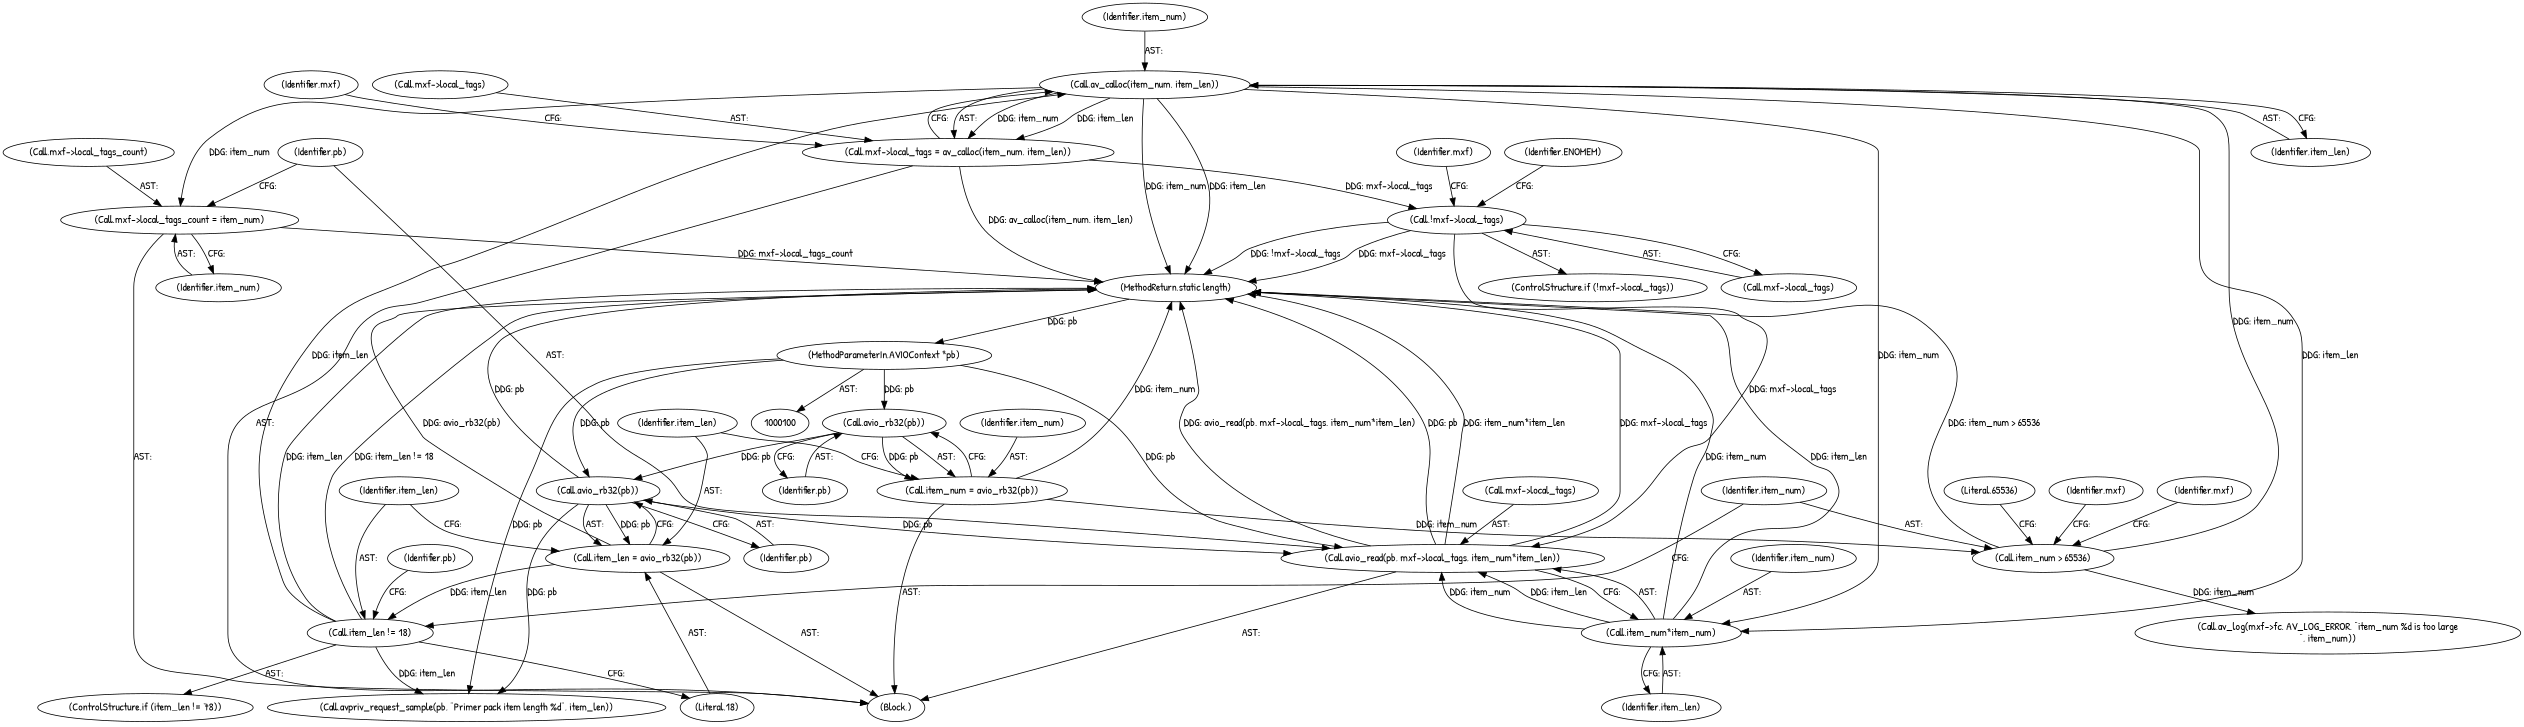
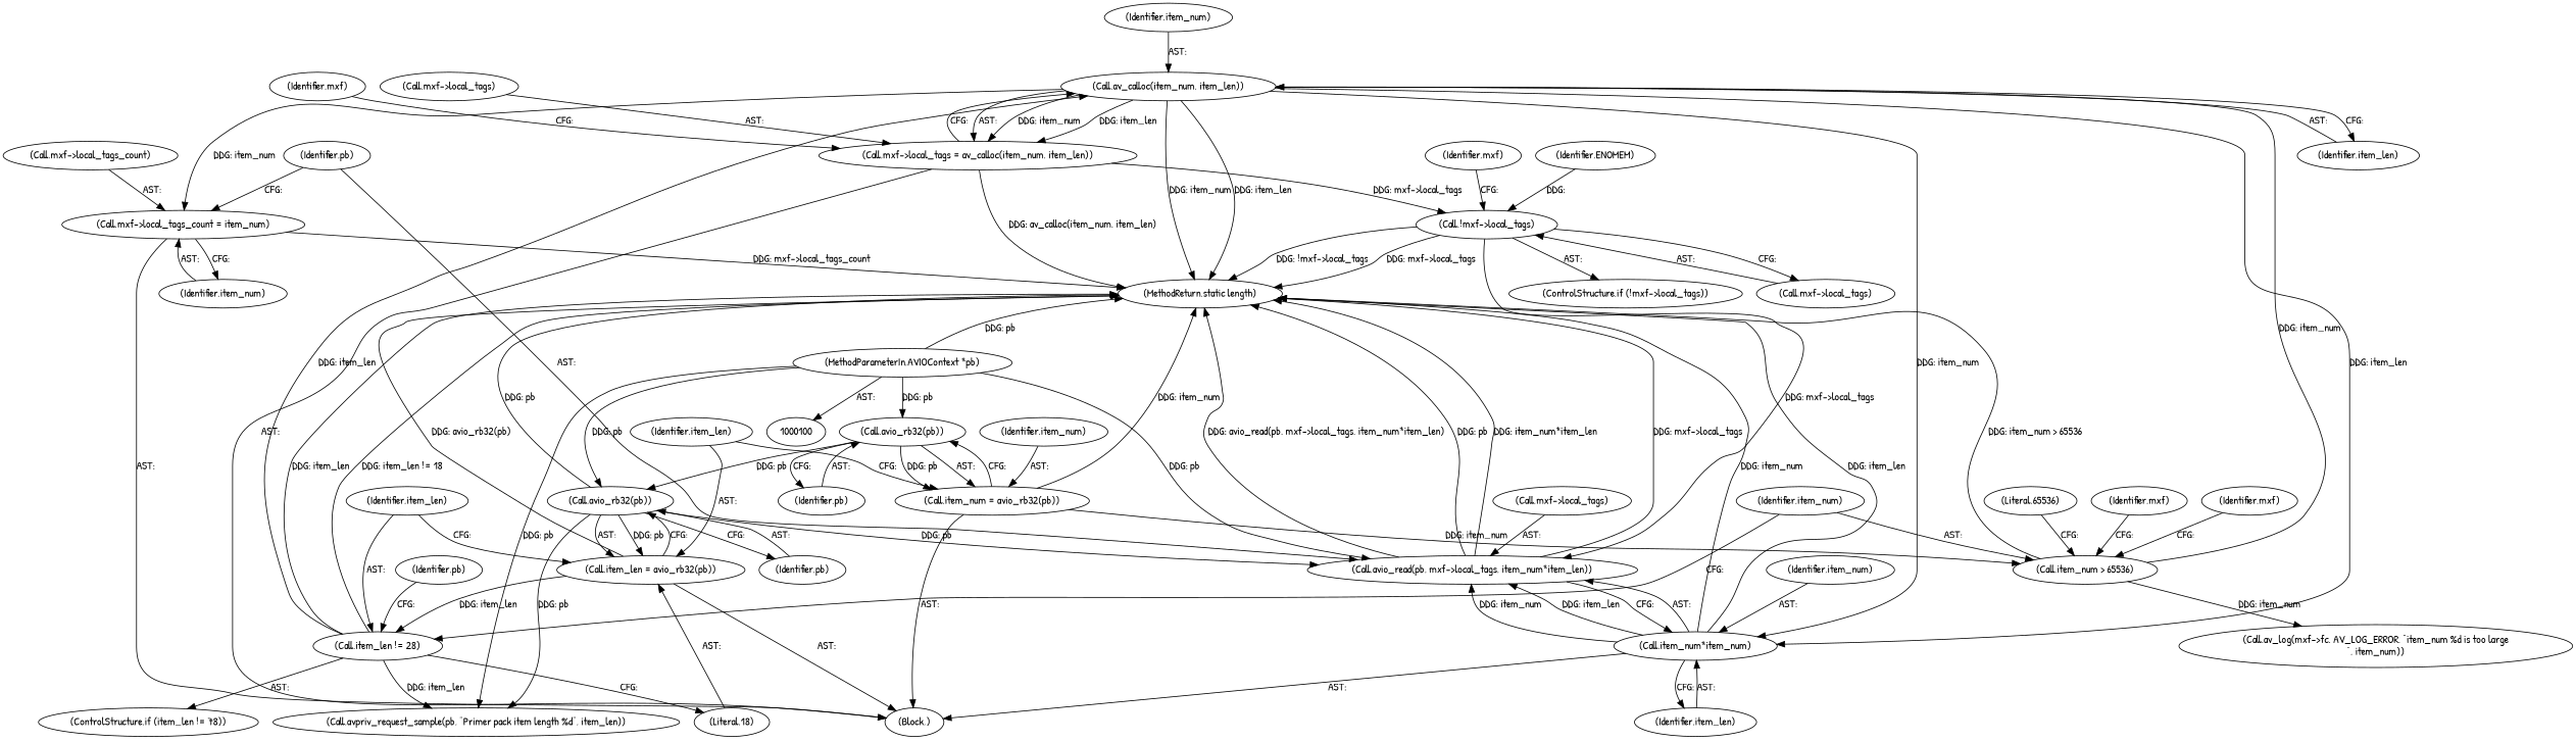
  digraph {
    fontname="Patrick Hand"
    node [fontname="Patrick Hand"]
    edge [fontname="Patrick Hand"]
    n1 [label="(Call,av_calloc(item_num, item_len))"]
    n2 [label="(Call,mxf->local_tags = av_calloc(item_num, item_len))"]
    n3 [label="(Call,mxf->local_tags_count = item_num)"]
    n4 [label="(Call,item_num*item_num)"]
    n5 [label="(Identifier,item_len)"]
    n6 [label="(MethodReturn,static length)"]
    n7 [label="(Block,)"]
    n8 [label="(Call,!mxf->local_tags)"]
    n9 [label="(Identifier,item_num)"]
    n10 [label="(Call,avio_read(pb, mxf->local_tags, item_num*item_len))"]
    n11 [label="(Identifier,item_len)"]
    n12 [label="(Call,item_num > 65536)"]
    n13 [label="(Call,av_log(mxf->fc, AV_LOG_ERROR, \"item_num %d is too large\n\", item_num))"]
    n14 [label="(Literal,65536)"]
    n15 [label="(Call,item_num = avio_rb32(pb))"]
    n16 [label="(Call,avio_rb32(pb))"]
    n17 [label="(Call,avio_rb32(pb))"]
    n18 [label="(Identifier,pb)"]
    n19 [label="(Call,avpriv_request_sample(pb, \"Primer pack item length %d\", item_len))"]
    n20 [label="(Call,item_len = avio_rb32(pb))"]
    n21 [label="(Identifier,pb)"]
    n22 [label="(MethodParameterIn,AVIOContext *pb)"]
    1000100
-   n24 [label="(Call,item_len != 18)"]
+   n24 [label="(Call,item_len != 28)"]
    n25 [label="(Literal,18)"]
    n26 [label="(ControlStructure,if (item_len != 78))"]
    n27 [label="(ControlStructure,if (!mxf->local_tags))"]
    n28 [label="(Call,mxf->local_tags)"]
    n29 [label="(Identifier,mxf)"]
    n30 [label="(Identifier,mxf)"]
    n31 [label="(Identifier,ENOMEM)"]
    n32 [label="(Call,mxf->local_tags_count)"]
    n33 [label="(Identifier,mxf)"]
    n34 [label="(Identifier,item_num)"]
    n35 [label="(Call,mxf->local_tags)"]
    n36 [label="(Call,mxf->local_tags)"]
    n37 [label="(Identifier,pb)"]
    n38 [label="(Identifier,item_len)"]
    n39 [label="(Identifier,item_len)"]
    n40 [label="(Identifier,item_num)"]
    n41 [label="(Identifier,mxf)"]
    n42 [label="(Identifier,item_num)"]
    n43 [label="(Identifier,pb)"]
    n44 [label="(Identifier,item_num)"]
    n1 -> n2 [label="AST: "]
    n1 -> n2 [label="DDG: item_num"]
    n1 -> n2 [label="DDG: item_len"]
    n1 -> n3 [label="DDG: item_num"]
    n1 -> n4 [label="DDG: item_num"]
    n1 -> n4 [label="DDG: item_len"]
    n1 -> n5 [label="CFG: "]
    n1 -> n6 [label="DDG: item_num"]
    n1 -> n6 [label="DDG: item_len"]
    n2 -> n1 [label="CFG: "]
    n2 -> n6 [label="DDG: av_calloc(item_num, item_len)"]
    n2 -> n7 [label="AST: "]
    n2 -> n8 [label="DDG: mxf->local_tags"]
    n3 -> n6 [label="DDG: mxf->local_tags_count"]
    n3 -> n7 [label="AST: "]
    n3 -> n9 [label="CFG: "]
    n4 -> n6 [label="DDG: item_len"]
    n4 -> n6 [label="DDG: item_num"]
    n4 -> n10 [label="AST: "]
    n4 -> n10 [label="DDG: item_num"]
    n4 -> n10 [label="DDG: item_len"]
    n4 -> n11 [label="CFG: "]
    n5 -> n1 [label="AST: "]
    n8 -> n6 [label="DDG: !mxf->local_tags"]
    n8 -> n6 [label="DDG: mxf->local_tags"]
    n8 -> n10 [label="DDG: mxf->local_tags"]
    n8 -> n27 [label="AST: "]
    n8 -> n28 [label="CFG: "]
    n9 -> n3 [label="AST: "]
    n10 -> n4 [label="CFG: "]
    n10 -> n6 [label="DDG: mxf->local_tags"]
    n10 -> n6 [label="DDG: avio_read(pb, mxf->local_tags, item_num*item_len)"]
    n10 -> n6 [label="DDG: pb"]
    n10 -> n6 [label="DDG: item_num*item_len"]
-   n10 -> n7 [label="AST: "]
+   n4 -> n7 [label="AST: "]
    n11 -> n4 [label="AST: "]
    n12 -> n1 [label="DDG: item_num"]
    n12 -> n6 [label="DDG: item_num > 65536"]
    n12 -> n13 [label="DDG: item_num"]
    n14 -> n12 [label="CFG: "]
    n15 -> n6 [label="DDG: item_num"]
    n15 -> n7 [label="AST: "]
    n15 -> n12 [label="DDG: item_num"]
    n15 -> n16 [label="CFG: "]
    n16 -> n15 [label="AST: "]
    n16 -> n15 [label="DDG: pb"]
    n16 -> n17 [label="DDG: pb"]
    n16 -> n18 [label="CFG: "]
    n17 -> n6 [label="DDG: pb"]
    n17 -> n10 [label="DDG: pb"]
    n17 -> n19 [label="DDG: pb"]
    n17 -> n20 [label="AST: "]
    n17 -> n20 [label="DDG: pb"]
    n17 -> n21 [label="CFG: "]
    n18 -> n16 [label="AST: "]
    n20 -> n6 [label="DDG: avio_rb32(pb)"]
    n20 -> n7 [label="AST: "]
    n20 -> n17 [label="CFG: "]
    n20 -> n24 [label="DDG: item_len"]
    n21 -> n17 [label="AST: "]
-   n6 -> n22 [label="DDG: pb"]
+   n22 -> n6 [label="DDG: pb"]
    n22 -> n10 [label="DDG: pb"]
    n22 -> n16 [label="DDG: pb"]
    n22 -> n17 [label="DDG: pb"]
    n22 -> n19 [label="DDG: pb"]
    n22 -> 1000100 [label="AST: "]
    n24 -> n1 [label="DDG: item_len"]
    n24 -> n6 [label="DDG: item_len"]
    n24 -> n6 [label="DDG: item_len != 18"]
    n24 -> n19 [label="DDG: item_len"]
    n24 -> n25 [label="CFG: "]
    n24 -> n26 [label="AST: "]
    n25 -> n20 [label="AST: "]
    n28 -> n8 [label="AST: "]
    n29 -> n12 [label="CFG: "]
    n30 -> n8 [label="CFG: "]
-   n31 -> n8 [label="CFG: "]
+   n31 -> n8 [label="DDG: "]
    n32 -> n3 [label="AST: "]
    n33 -> n2 [label="CFG: "]
    n34 -> n15 [label="AST: "]
    n35 -> n2 [label="AST: "]
    n36 -> n10 [label="AST: "]
    n37 -> n3 [label="CFG: "]
    n37 -> n10 [label="AST: "]
    n38 -> n15 [label="CFG: "]
    n38 -> n20 [label="AST: "]
    n39 -> n20 [label="CFG: "]
    n39 -> n24 [label="AST: "]
    n40 -> n4 [label="AST: "]
    n41 -> n12 [label="CFG: "]
    n42 -> n1 [label="AST: "]
    n43 -> n24 [label="CFG: "]
    n44 -> n12 [label="AST: "]
    n44 -> n24 [label="CFG: "]
  }
